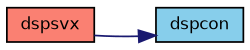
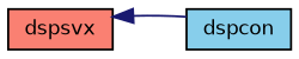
  digraph {
    rankdir=RL
    node [color=black fontname=Helvetica fontsize=10 shape=record style=filled]
    n1 [fillcolor=skyblue fontcolor=black height=0.2 label=dspcon width=0.4]
    n2 [fillcolor=salmon height=0.2 label=dspsvx width=0.4]
-   n1 -> n2 [color=midnightblue dir=back fontname=Helvetica fontsize=10 labelfontname=Helvetica labelfontsize=10 style=solid]
+   n2 -> n1 [color=midnightblue dir=back fontname=Helvetica fontsize=10 labelfontname=Helvetica labelfontsize=10 style=solid]
  }
